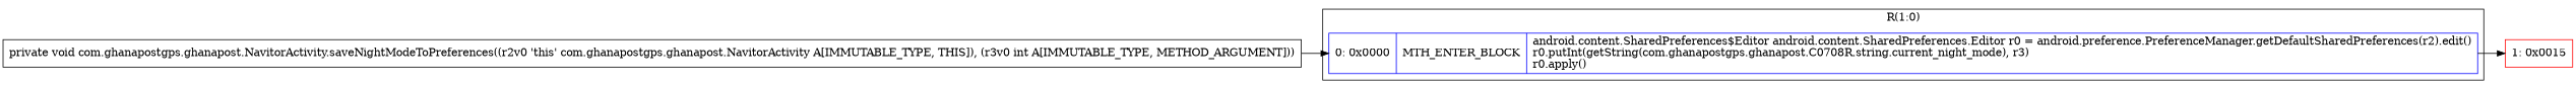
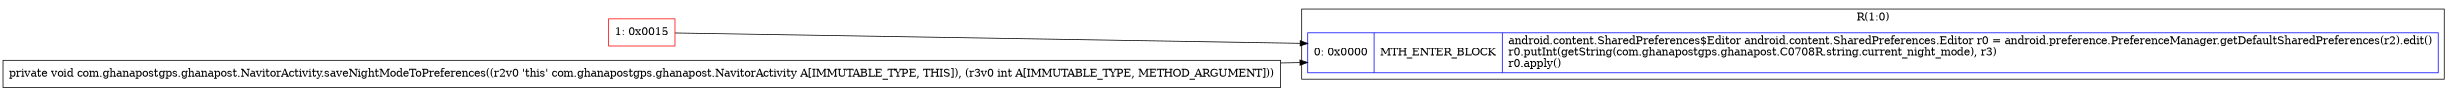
  digraph {
    rankdir=LR
    node [shape=record]
    n1 [color=blue label="{0\:\ 0x0000|MTH_ENTER_BLOCK\l|android.content.SharedPreferences$Editor android.content.SharedPreferences.Editor r0 = android.preference.PreferenceManager.getDefaultSharedPreferences(r2).edit()\lr0.putInt(getString(com.ghanapostgps.ghanapost.C0708R.string.current_night_mode), r3)\lr0.apply()\l}"]
    n2 [color=red label="{1\:\ 0x0015}"]
    n3 [label="{private void com.ghanapostgps.ghanapost.NavitorActivity.saveNightModeToPreferences((r2v0 'this' com.ghanapostgps.ghanapost.NavitorActivity A[IMMUTABLE_TYPE, THIS]), (r3v0 int A[IMMUTABLE_TYPE, METHOD_ARGUMENT])) }"]
    subgraph cluster_1 {
      label="R(1:0)"
      n1
    }
-   n1 -> n2
+   n2 -> n1
    n3 -> n1
  }
